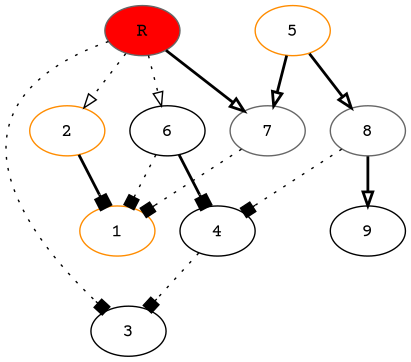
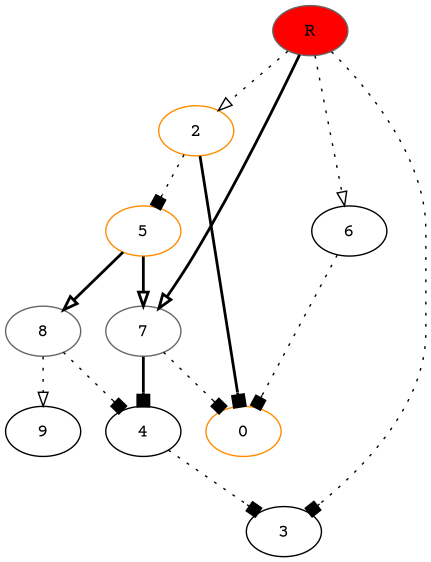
  digraph {
    fontname="Courier Prime"
    node [color=black fontname="Courier Prime"]
    edge [arrowhead=box fontname="Courier Prime" style=dotted]
    2 [color=darkorange]
-   1 [color=darkorange]
+   1 [color=darkorange label=0]
    5 [color=darkorange]
    8 [color=gray40]
    7 [color=gray40]
    4
    3
    9
    6
    R [color=gray40 fillcolor="#ff0000" style=filled]
    2 -> 1 [style=bold]
+   2 -> 5
    5 -> 8 [arrowhead=onormal style=bold]
    5 -> 7 [arrowhead=onormal style=bold]
    8 -> 4
-   8 -> 9 [arrowhead=onormal style=bold]
+   8 -> 9 [arrowhead=onormal]
    7 -> 1
    4 -> 3
    6 -> 1
-   6 -> 4 [style=bold]
+   7 -> 4 [style=bold]
    R -> 2 [arrowhead=onormal]
    R -> 7 [arrowhead=onormal style=bold]
    R -> 3
    R -> 6 [arrowhead=onormal]
  }
